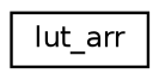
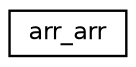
  digraph {
    rankdir=LR
-   n1 [color=black fillcolor=white fontname=Helvetica fontsize=10 height=0.2 label=lut_arr shape=record style=filled width=0.4]
+   n1 [color=black fillcolor=white fontname=Helvetica fontsize=10 height=0.2 label=arr_arr shape=record style=filled width=0.4]
  }
